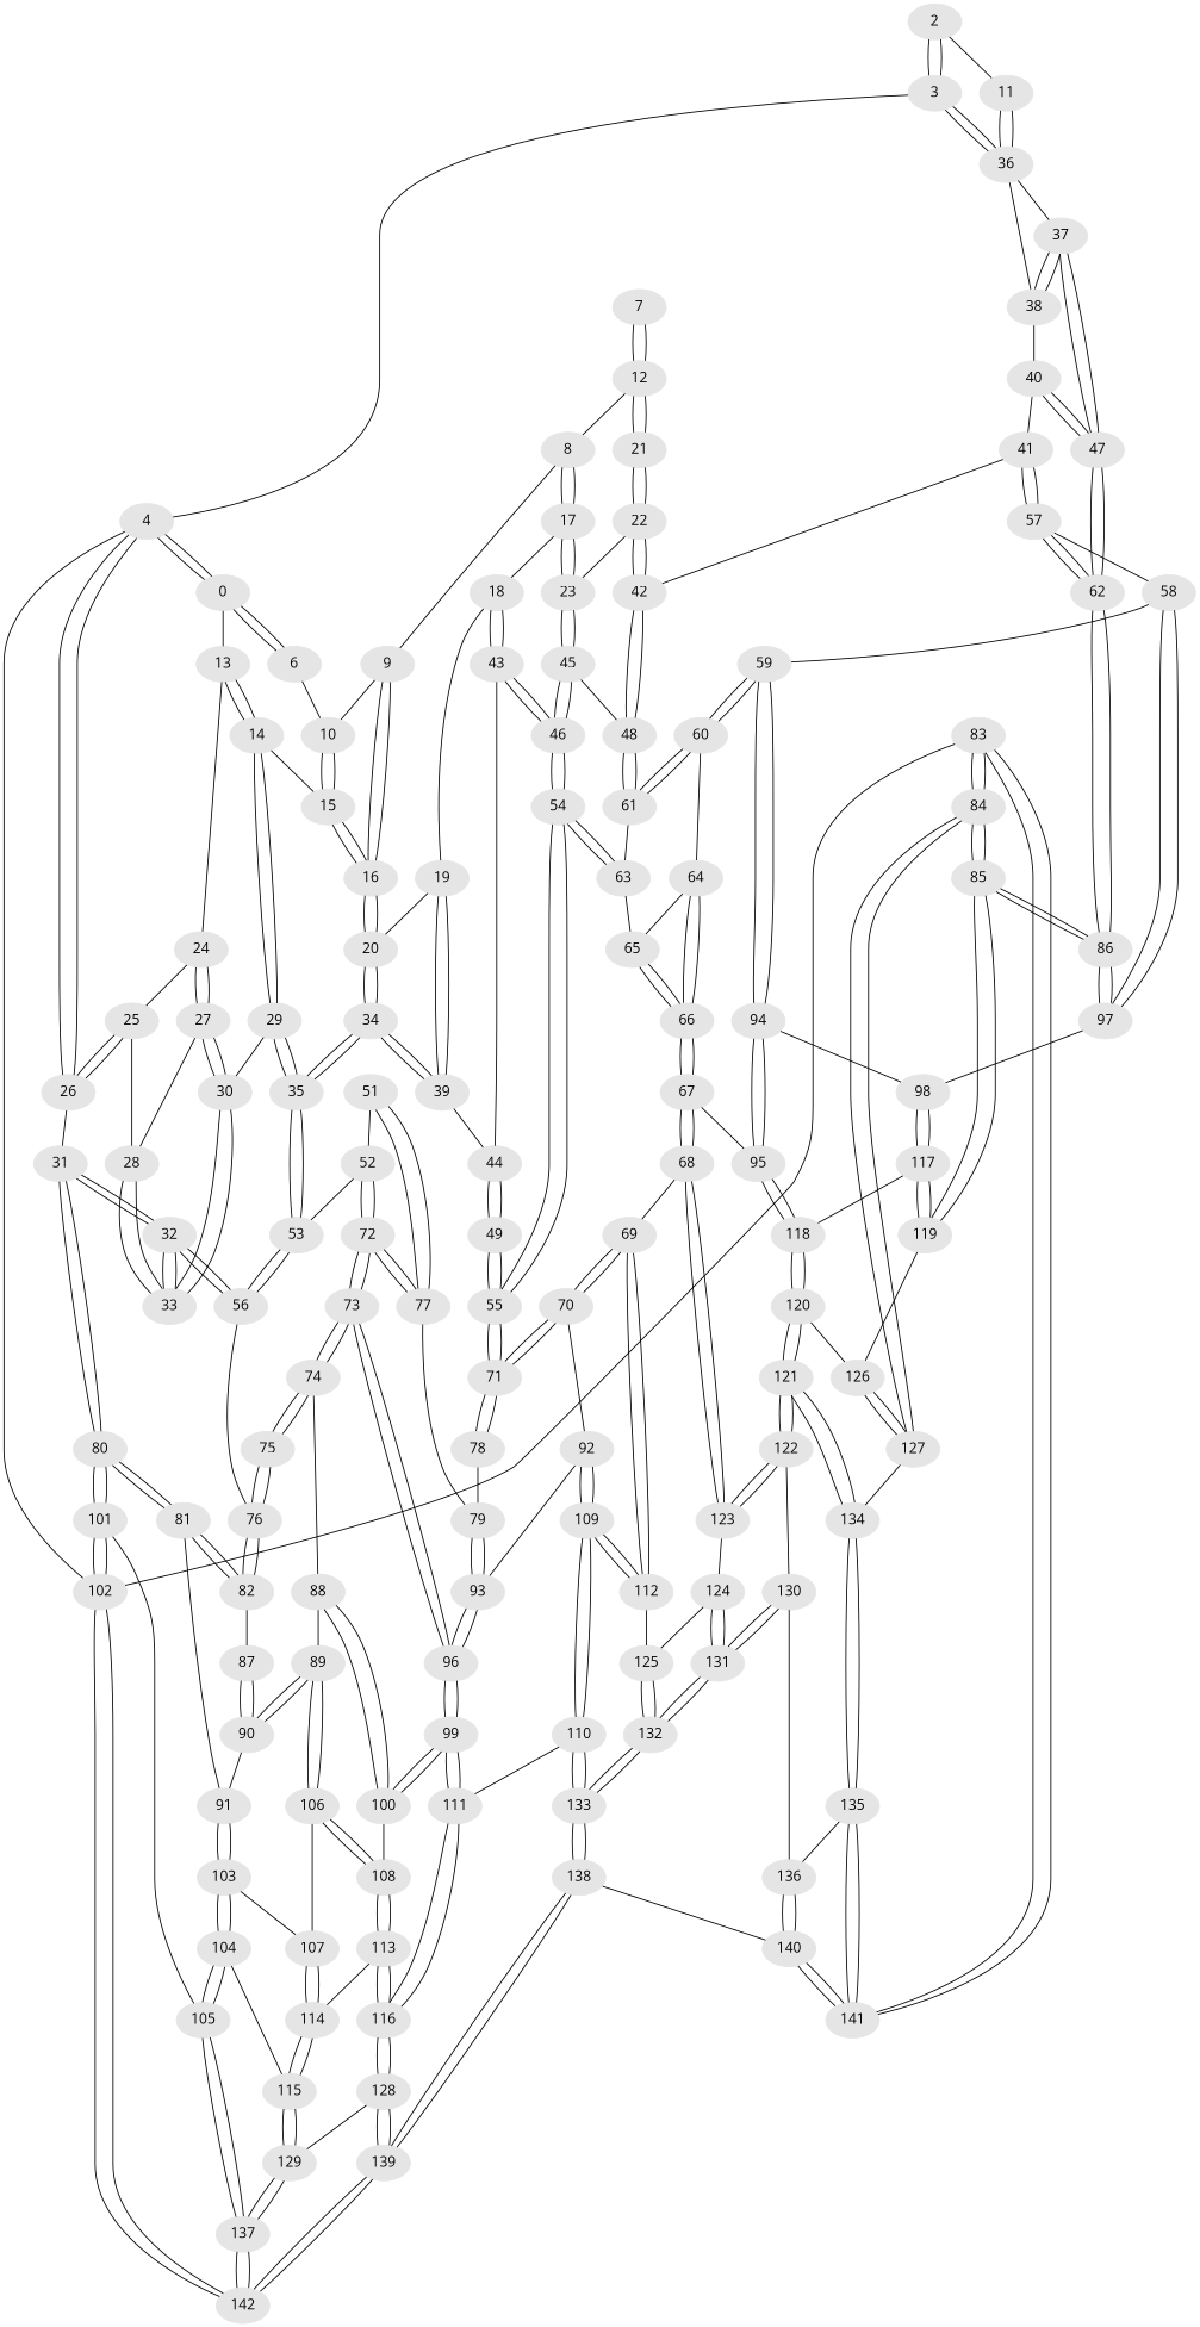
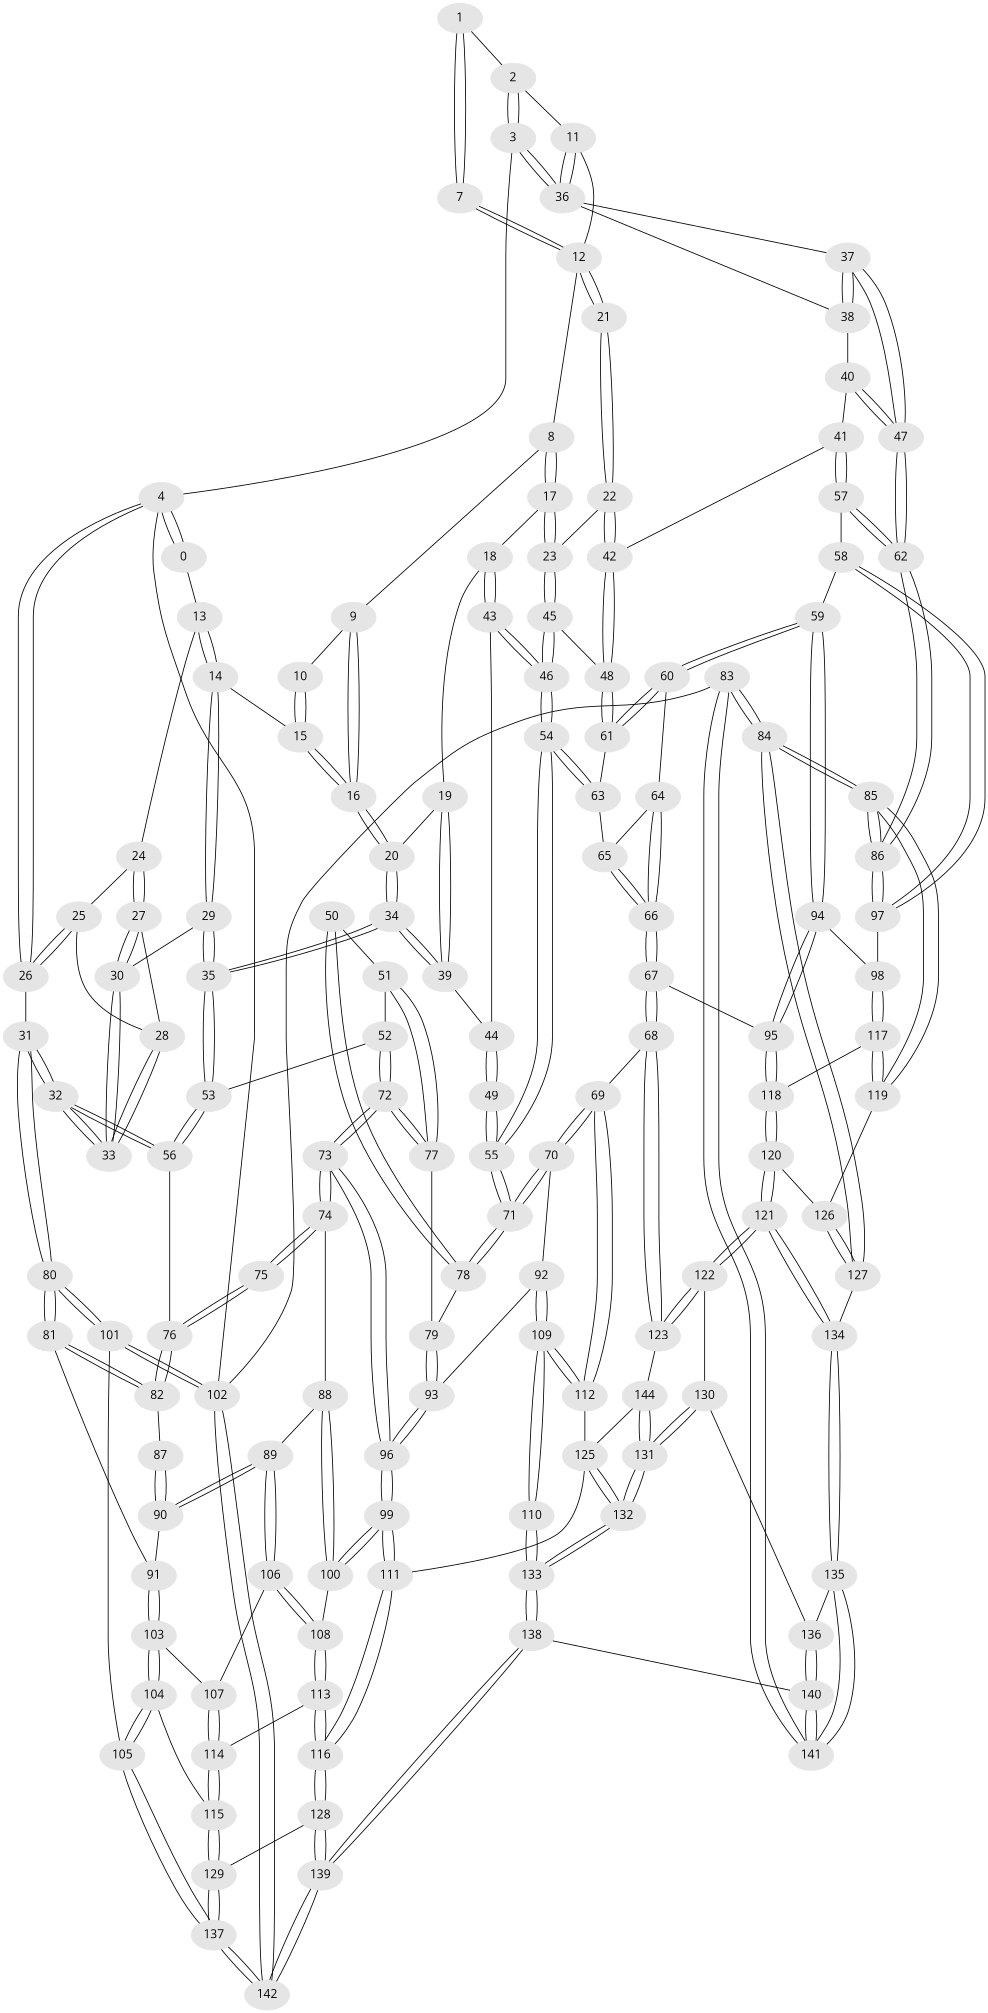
  graph {
    fontname="Open Sans"
    node [color=gray90 fontname="Open Sans" style=filled]
    edge [fontname="Open Sans"]
+   1
    2
    7
    3
    11
    12
    4
    36
    n9 [label=0]
    26
    102
    38
    37
    83
    84
    141
-   6
    13
    31
    142
    10
    14
    24
    15
    8
    9
    17
    21
    16
    18
    23
    20
    22
    29
    25
    27
    30
    35
    34
    19
    43
    45
    39
    44
    46
    42
    40
    48
    28
    33
    32
    80
    53
    56
    81
    101
    76
    47
    62
    41
    49
    57
    58
    61
    54
    55
    63
    86
+   50
    51
    78
    71
    52
    77
    79
    72
    73
    65
    82
    59
    97
    60
    94
    98
    64
    95
    66
    67
    68
    69
    123
    118
    70
    112
-   124
+   124 [label=144]
    92
    125
    93
    109
    74
    96
    75
    88
    99
    89
    100
    87
    91
    105
    103
    90
    85
    127
    119
    134
    126
    106
    108
    107
    104
    110
    117
    120
    111
    116
    113
    137
    115
    114
    129
    133
    138
    128
    132
    139
    121
    122
    130
    135
    131
    136
    140
+   1 -- 2
+   1 -- 7
+   1 -- 7
    2 -- 3
    2 -- 3
    2 -- 11
    7 -- 12
    7 -- 12
    3 -- 4
    3 -- 36
    3 -- 36
+   11 -- 12
    11 -- 36
    11 -- 36
    12 -- 8
    12 -- 21
    12 -- 21
    4 -- n9
    4 -- n9
    4 -- 26
    4 -- 26
    4 -- 102
    36 -- 38
    36 -- 37
-   n9 -- 6
-   n9 -- 6
    n9 -- 13
    26 -- 31
    102 -- 142
    102 -- 142
    38 -- 40
    37 -- 38
    37 -- 38
    37 -- 47
    37 -- 47
    83 -- 102
    83 -- 84
    83 -- 84
    83 -- 141
    83 -- 141
    84 -- 85
    84 -- 85
    84 -- 127
    84 -- 127
-   6 -- 10
    13 -- 14
    13 -- 14
    13 -- 24
    31 -- 32
    31 -- 32
    31 -- 80
    31 -- 80
    10 -- 15
    10 -- 15
    14 -- 15
    14 -- 29
    14 -- 29
    24 -- 25
    24 -- 27
    24 -- 27
    15 -- 16
    15 -- 16
    8 -- 9
    8 -- 17
    8 -- 17
    9 -- 10
    9 -- 16
    9 -- 16
    17 -- 18
    17 -- 23
    17 -- 23
    21 -- 22
    21 -- 22
    16 -- 20
    16 -- 20
    18 -- 19
    18 -- 43
    18 -- 43
    23 -- 45
    23 -- 45
    20 -- 34
    20 -- 34
    22 -- 23
    22 -- 42
    22 -- 42
    29 -- 30
    29 -- 35
    29 -- 35
    25 -- 26
    25 -- 26
    25 -- 28
    27 -- 30
    27 -- 30
    27 -- 28
    30 -- 33
    30 -- 33
    35 -- 53
    35 -- 53
    34 -- 35
    34 -- 35
    34 -- 39
    34 -- 39
    19 -- 20
    19 -- 39
    19 -- 39
    43 -- 44
    43 -- 46
    43 -- 46
    45 -- 46
    45 -- 46
    45 -- 48
    39 -- 44
    44 -- 49
    44 -- 49
    46 -- 54
    46 -- 54
    42 -- 48
    42 -- 48
    40 -- 47
    40 -- 47
    40 -- 41
    48 -- 61
    48 -- 61
    28 -- 33
    28 -- 33
    32 -- 33
    32 -- 33
    32 -- 56
    32 -- 56
    80 -- 81
    80 -- 81
    80 -- 101
    80 -- 101
    53 -- 56
    53 -- 56
    56 -- 76
    81 -- 82
    81 -- 82
    81 -- 91
    101 -- 102
    101 -- 102
    101 -- 105
    76 -- 82
    76 -- 82
    47 -- 62
    47 -- 62
    62 -- 86
    62 -- 86
    41 -- 42
    41 -- 57
    41 -- 57
    49 -- 55
    49 -- 55
    57 -- 62
    57 -- 62
    57 -- 58
    58 -- 59
    58 -- 97
    58 -- 97
    61 -- 63
    54 -- 55
    54 -- 55
    54 -- 63
    54 -- 63
    55 -- 71
    55 -- 71
    63 -- 65
    86 -- 97
    86 -- 97
+   50 -- 51
+   50 -- 78
+   50 -- 78
    51 -- 52
    51 -- 77
    51 -- 77
    78 -- 79
    71 -- 78
    71 -- 78
    52 -- 53
    52 -- 72
    52 -- 72
    77 -- 79
    79 -- 93
    79 -- 93
    72 -- 77
    72 -- 77
    72 -- 73
    72 -- 73
    73 -- 74
    73 -- 74
    73 -- 96
    73 -- 96
    65 -- 66
    65 -- 66
    82 -- 87
    59 -- 60
    59 -- 60
    59 -- 94
    59 -- 94
    97 -- 98
    60 -- 61
    60 -- 61
    60 -- 64
    94 -- 98
    94 -- 95
    94 -- 95
    98 -- 117
    98 -- 117
    64 -- 65
    64 -- 66
    64 -- 66
    95 -- 118
    95 -- 118
    66 -- 67
    66 -- 67
    67 -- 95
    67 -- 68
    67 -- 68
    68 -- 69
    68 -- 123
    68 -- 123
    69 -- 70
    69 -- 70
    69 -- 112
    69 -- 112
    123 -- 124
    118 -- 120
    118 -- 120
    70 -- 71
    70 -- 71
    70 -- 92
    112 -- 125
    124 -- 125
    124 -- 131
    124 -- 131
    92 -- 93
    92 -- 109
    92 -- 109
    125 -- 132
    125 -- 132
    93 -- 96
    93 -- 96
    109 -- 112
    109 -- 112
    109 -- 110
    109 -- 110
    74 -- 75
    74 -- 75
    74 -- 88
    96 -- 99
    96 -- 99
    75 -- 76
    75 -- 76
    88 -- 89
    88 -- 100
    88 -- 100
    99 -- 100
    99 -- 100
    99 -- 111
    99 -- 111
    89 -- 90
    89 -- 90
    89 -- 106
    89 -- 106
    100 -- 108
    87 -- 90
    87 -- 90
    91 -- 103
    91 -- 103
    105 -- 137
    105 -- 137
    103 -- 107
    103 -- 104
    103 -- 104
    90 -- 91
    85 -- 86
    85 -- 86
    85 -- 119
    85 -- 119
    127 -- 134
    119 -- 126
    134 -- 135
    134 -- 135
    126 -- 127
    126 -- 127
    106 -- 108
    106 -- 108
    106 -- 107
    108 -- 113
    108 -- 113
    107 -- 114
    107 -- 114
    104 -- 105
    104 -- 105
    104 -- 115
-   110 -- 111
+   125 -- 111
    110 -- 133
    110 -- 133
    117 -- 118
    117 -- 119
    117 -- 119
    120 -- 126
    120 -- 121
    120 -- 121
    111 -- 116
    111 -- 116
    116 -- 128
    116 -- 128
    113 -- 116
    113 -- 116
    113 -- 114
    137 -- 142
    137 -- 142
    115 -- 129
    115 -- 129
    114 -- 115
    114 -- 115
    129 -- 137
    129 -- 137
    133 -- 138
    133 -- 138
    138 -- 139
    138 -- 139
    138 -- 140
    128 -- 129
    128 -- 139
    128 -- 139
    132 -- 133
    132 -- 133
    139 -- 142
    139 -- 142
    121 -- 134
    121 -- 134
    121 -- 122
    121 -- 122
    122 -- 123
    122 -- 123
    122 -- 130
    130 -- 131
    130 -- 131
    130 -- 136
    135 -- 141
    135 -- 141
    135 -- 136
    131 -- 132
    131 -- 132
    136 -- 140
    136 -- 140
    140 -- 141
    140 -- 141
  }
